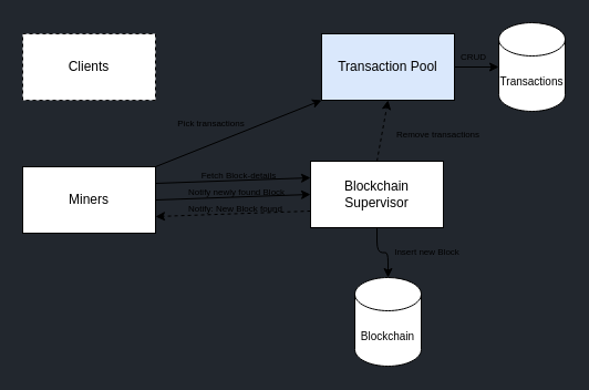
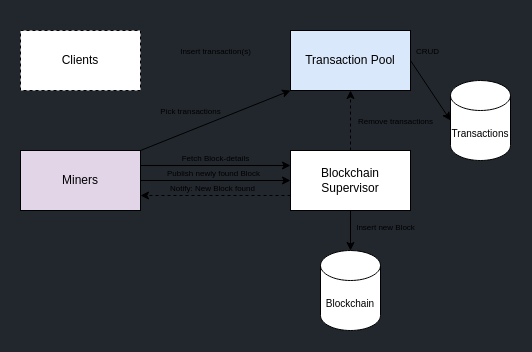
  <mxCell id="0" />
  <mxCell id="1" parent="0" />
  <mxCell id="2" value="Transaction Pool" style="whiteSpace=wrap;html=1;fillColor=#dae8fc;" parent="1" vertex="1"><mxGeometry x="290" y="30" width="120" height="60" as="geometry" /></mxCell>
  <mxCell id="3" value="Clients" style="whiteSpace=wrap;html=1;dashed=1;" parent="1" vertex="1"><mxGeometry x="20" y="30" width="120" height="60" as="geometry" /></mxCell>
- <mxCell id="4" value="Miners" style="whiteSpace=wrap;html=1;" parent="1" vertex="1"><mxGeometry x="20" y="150" width="120" height="60" as="geometry" /></mxCell>
+ <mxCell id="4" value="Miners" style="whiteSpace=wrap;html=1;fillColor=#e1d5e7;" parent="1" vertex="1"><mxGeometry x="20" y="150" width="120" height="60" as="geometry" /></mxCell>
  <mxCell id="5" style="edgeStyle=orthogonalEdgeStyle;orthogonalLoop=1;jettySize=auto;html=1;entryX=0.5;entryY=0;entryDx=0;entryDy=0;entryPerimeter=0;fontSize=8;" parent="1" source="6" target="11" edge="1"><mxGeometry relative="1" as="geometry" /></mxCell>
- <mxCell id="6" value="Blockchain Supervisor" style="whiteSpace=wrap;html=1;" parent="1" vertex="1"><mxGeometry x="280" y="145" width="120" height="60" as="geometry" /></mxCell>
+ <mxCell id="6" value="Blockchain Supervisor" style="whiteSpace=wrap;html=1;" parent="1" vertex="1"><mxGeometry x="290" y="150" width="120" height="60" as="geometry" /></mxCell>
  <mxCell id="7" value="" style="endArrow=classic;html=1;exitX=1;exitY=0.5;exitDx=0;exitDy=0;entryX=0;entryY=0.5;entryDx=0;entryDy=0;" parent="1" source="4" target="6" edge="1"><mxGeometry relative="1" as="geometry"><mxPoint x="200" y="260" as="sourcePoint" /><mxPoint x="300" y="260" as="targetPoint" /><Array as="points" /></mxGeometry></mxCell>
  <mxCell id="8" value="" style="endArrow=classic;html=1;exitX=1;exitY=0;exitDx=0;exitDy=0;entryX=0;entryY=1;entryDx=0;entryDy=0;" parent="1" source="4" target="2" edge="1"><mxGeometry relative="1" as="geometry"><mxPoint x="200" y="90" as="sourcePoint" /><mxPoint x="300" y="90" as="targetPoint" /></mxGeometry></mxCell>
  <mxCell id="9" value="" style="endArrow=classic;html=1;exitX=0;exitY=0.75;exitDx=0;exitDy=0;entryX=1;entryY=0.75;entryDx=0;entryDy=0;dashed=1;" parent="1" source="6" target="4" edge="1"><mxGeometry relative="1" as="geometry"><mxPoint x="220" y="250" as="sourcePoint" /><mxPoint x="320" y="250" as="targetPoint" /></mxGeometry></mxCell>
  <mxCell id="10" value="" style="endArrow=classic;html=1;fontSize=8;exitX=1;exitY=0.25;exitDx=0;exitDy=0;entryX=0;entryY=0.25;entryDx=0;entryDy=0;" parent="1" source="4" target="6" edge="1"><mxGeometry relative="1" as="geometry"><mxPoint x="220" y="240" as="sourcePoint" /><mxPoint x="320" y="240" as="targetPoint" /></mxGeometry></mxCell>
  <mxCell id="11" value="&lt;font style=&quot;font-size: 10px&quot;&gt;Blockchain&lt;/font&gt;" style="shape=cylinder3;whiteSpace=wrap;html=1;boundedLbl=1;backgroundOutline=1;size=15;fontSize=8;" parent="1" vertex="1"><mxGeometry x="320" y="250" width="60" height="80" as="geometry" /></mxCell>
  <mxCell id="12" value="" style="endArrow=classic;html=1;entryX=0.5;entryY=1;entryDx=0;entryDy=0;exitX=0.5;exitY=0;exitDx=0;exitDy=0;dashed=1;" parent="1" source="6" target="2" edge="1"><mxGeometry width="50" height="50" relative="1" as="geometry"><mxPoint x="230" y="320" as="sourcePoint" /><mxPoint x="280" y="270" as="targetPoint" /></mxGeometry></mxCell>
- <mxCell id="13" value="&lt;font style=&quot;font-size: 10px&quot;&gt;Transactions&lt;/font&gt;" style="shape=cylinder3;whiteSpace=wrap;html=1;boundedLbl=1;backgroundOutline=1;size=15;fontSize=8;" parent="1" vertex="1"><mxGeometry x="450" y="20" width="60" height="80" as="geometry" /></mxCell>
+ <mxCell id="13" value="&lt;font style=&quot;font-size: 10px&quot;&gt;Transactions&lt;/font&gt;" style="shape=cylinder3;whiteSpace=wrap;html=1;boundedLbl=1;backgroundOutline=1;size=15;fontSize=8;" parent="1" vertex="1"><mxGeometry x="450" y="80" width="60" height="80" as="geometry" /></mxCell>
  <mxCell id="14" value="" style="endArrow=classic;html=1;exitX=1;exitY=0.5;exitDx=0;exitDy=0;entryX=0;entryY=0.5;entryDx=0;entryDy=0;entryPerimeter=0;" parent="1" source="2" target="13" edge="1"><mxGeometry width="50" height="50" relative="1" as="geometry"><mxPoint x="410" y="-20" as="sourcePoint" /><mxPoint x="460" y="-70" as="targetPoint" /></mxGeometry></mxCell>
+ <mxCell id="15" value="&lt;span style=&quot;font-size: 8px&quot;&gt;Insert transaction(s)&lt;/span&gt;" style="text;html=1;align=center;verticalAlign=middle;resizable=0;points=[];autosize=1;strokeColor=none;" parent="1" vertex="1"><mxGeometry x="170" y="40" width="90" height="20" as="geometry" /></mxCell>
  <mxCell id="16" value="&lt;span style=&quot;font-size: 8px&quot;&gt;Pick transactions&lt;/span&gt;" style="text;html=1;align=center;verticalAlign=middle;resizable=0;points=[];autosize=1;strokeColor=none;" parent="1" vertex="1"><mxGeometry x="150" y="100" width="80" height="20" as="geometry" /></mxCell>
  <mxCell id="17" value="&lt;span style=&quot;font-size: 8px&quot;&gt;Fetch Block-details&lt;/span&gt;" style="text;html=1;align=center;verticalAlign=middle;resizable=0;points=[];autosize=1;strokeColor=none;" parent="1" vertex="1"><mxGeometry x="175" y="147" width="80" height="20" as="geometry" /></mxCell>
- <mxCell id="18" value="&lt;span style=&quot;font-size: 8px&quot;&gt;Notify newly found Block&lt;/span&gt;" style="text;html=1;align=center;verticalAlign=middle;resizable=0;points=[];autosize=1;strokeColor=none;" parent="1" vertex="1"><mxGeometry x="158" y="162" width="110" height="20" as="geometry" /></mxCell>
+ <mxCell id="18" value="&lt;span style=&quot;font-size: 8px&quot;&gt;Publish newly found Block&lt;/span&gt;" style="text;html=1;align=center;verticalAlign=middle;resizable=0;points=[];autosize=1;strokeColor=none;" parent="1" vertex="1"><mxGeometry x="158" y="162" width="110" height="20" as="geometry" /></mxCell>
  <mxCell id="19" value="&lt;span style=&quot;font-size: 8px&quot;&gt;Notify: New Block found&lt;/span&gt;" style="text;html=1;align=center;verticalAlign=middle;resizable=0;points=[];autosize=1;strokeColor=none;" parent="1" vertex="1"><mxGeometry x="162" y="177" width="100" height="20" as="geometry" /></mxCell>
  <mxCell id="20" value="&lt;span style=&quot;font-size: 8px&quot;&gt;Remove transactions&lt;/span&gt;" style="text;html=1;align=center;verticalAlign=middle;resizable=0;points=[];autosize=1;strokeColor=none;" parent="1" vertex="1"><mxGeometry x="350" y="110" width="90" height="20" as="geometry" /></mxCell>
  <mxCell id="21" value="&lt;span style=&quot;font-size: 8px&quot;&gt;CRUD&lt;/span&gt;" style="text;html=1;align=center;verticalAlign=middle;resizable=0;points=[];autosize=1;strokeColor=none;" parent="1" vertex="1"><mxGeometry x="407" y="40" width="40" height="20" as="geometry" /></mxCell>
  <mxCell id="22" value="&lt;span style=&quot;font-family: &amp;#34;helvetica&amp;#34; ; font-size: 8px&quot;&gt;Insert new Block&lt;/span&gt;" style="text;html=1;align=center;verticalAlign=middle;resizable=0;points=[];autosize=1;strokeColor=none;" parent="1" vertex="1"><mxGeometry x="350" y="216" width="70" height="20" as="geometry" /></mxCell>
